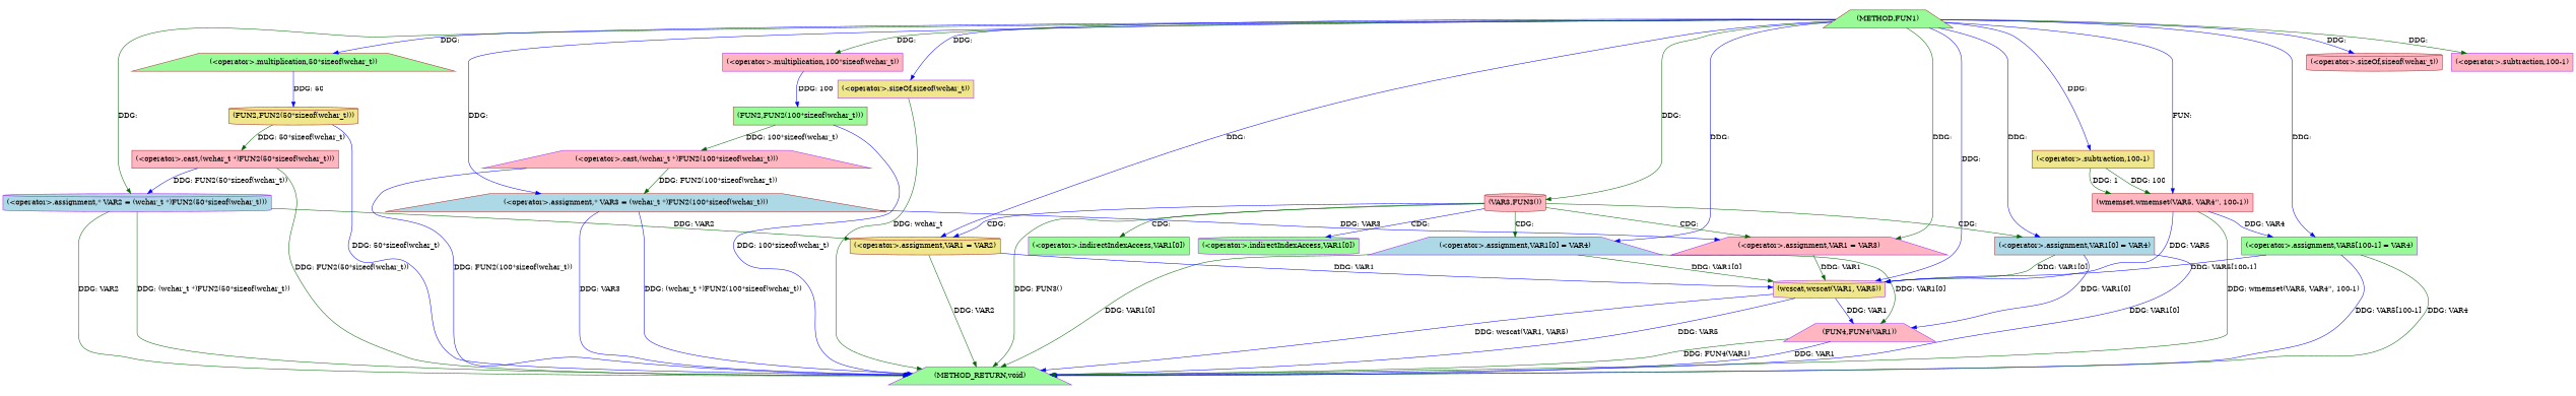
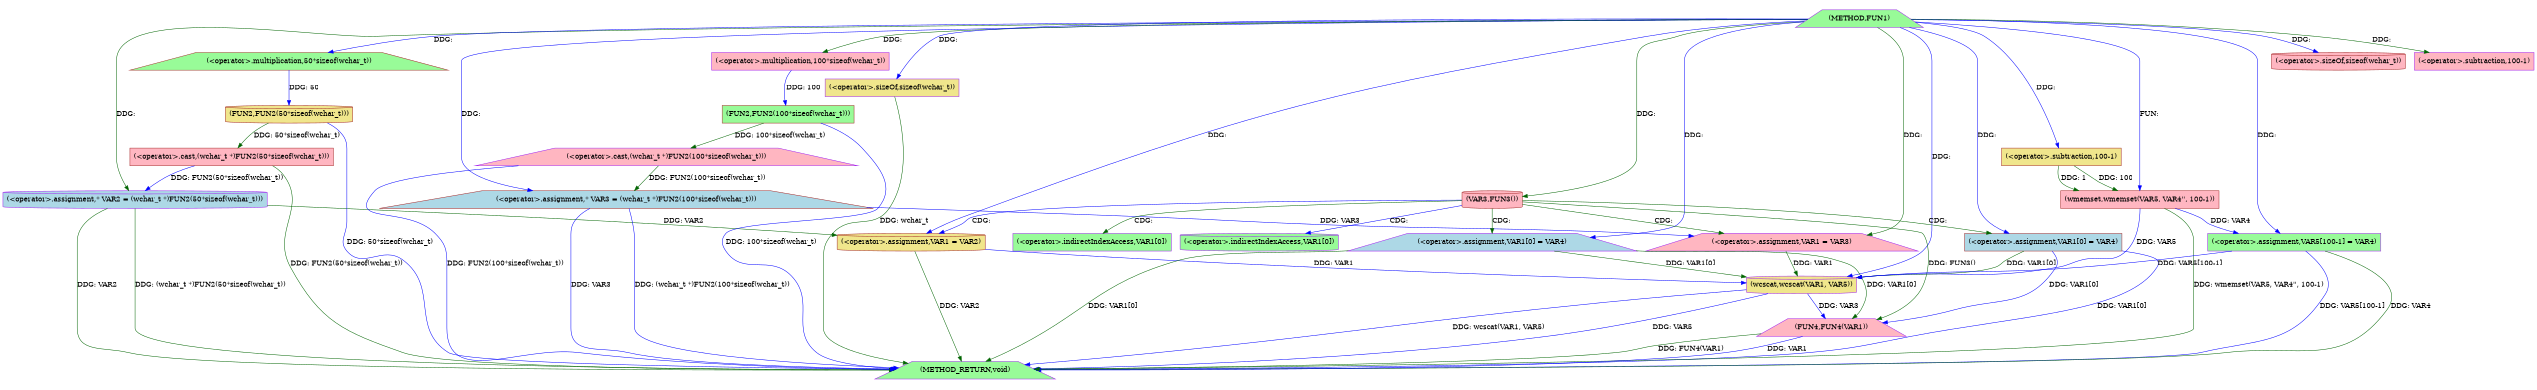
  digraph {
    node [color=purple fillcolor=lightpink shape=box style=filled]
    edge [color=blue]
-   n1 [color=brown fillcolor=palegreen label="(METHOD,FUN1)" shape=trapezium]
+   n1 [fillcolor=palegreen label="(METHOD,FUN1)" shape=trapezium]
    n2 [fillcolor=lightblue label="(<operator>.assignment,* VAR2 = (wchar_t *)FUN2(50*sizeof(wchar_t)))" shape=cylinder]
    n3 [color=brown fillcolor=palegreen label="(<operator>.multiplication,50*sizeof(wchar_t))" shape=trapezium]
    n4 [color=brown label="(<operator>.sizeOf,sizeof(wchar_t))" shape=cylinder]
    n5 [color=brown fillcolor=lightblue label="(<operator>.assignment,* VAR3 = (wchar_t *)FUN2(100*sizeof(wchar_t)))" shape=trapezium]
    n6 [label="(<operator>.multiplication,100*sizeof(wchar_t))"]
    n7 [fillcolor=khaki label="(<operator>.sizeOf,sizeof(wchar_t))"]
    n8 [color=brown label="(VAR3,FUN3())" shape=cylinder]
    n9 [color=brown fillcolor=khaki label="(<operator>.assignment,VAR1 = VAR2)" shape=cylinder]
    n10 [fillcolor=lightblue label="(<operator>.assignment,VAR1[0] = VAR4)" shape=trapezium]
    n11 [label="(<operator>.assignment,VAR1 = VAR3)" shape=trapezium]
    n12 [color=brown fillcolor=lightblue label="(<operator>.assignment,VAR1[0] = VAR4)"]
    n13 [color=brown label="(wmemset,wmemset(VAR5, VAR4'', 100-1))"]
    n14 [color=brown fillcolor=khaki label="(<operator>.subtraction,100-1)"]
    n15 [fillcolor=palegreen label="(<operator>.assignment,VAR5[100-1] = VAR4)"]
    n16 [label="(<operator>.subtraction,100-1)"]
    n17 [fillcolor=khaki label="(wcscat,wcscat(VAR1, VAR5))" shape=cylinder]
    n18 [fillcolor=palegreen label="(METHOD_RETURN,void)" shape=trapezium]
    n19 [color=brown fillcolor=khaki label="(FUN2,FUN2(50*sizeof(wchar_t)))" shape=cylinder]
    n20 [color=brown fillcolor=palegreen label="(FUN2,FUN2(100*sizeof(wchar_t)))"]
    n21 [fillcolor=palegreen label="(<operator>.indirectIndexAccess,VAR1[0])"]
    n22 [fillcolor=palegreen label="(<operator>.indirectIndexAccess,VAR1[0])" shape=cylinder]
    n23 [label="(FUN4,FUN4(VAR1))" shape=trapezium]
    n24 [color=brown label="(<operator>.cast,(wchar_t *)FUN2(50*sizeof(wchar_t)))"]
    n25 [label="(<operator>.cast,(wchar_t *)FUN2(100*sizeof(wchar_t)))" shape=trapezium]
    n1 -> n2 [color=darkgreen label="DDG: "]
    n1 -> n3 [label="DDG: "]
    n1 -> n4 [label="DDG: "]
    n1 -> n5 [label="DDG: "]
    n1 -> n6 [color=darkgreen label="DDG: "]
    n1 -> n7 [label="DDG: "]
    n1 -> n8 [color=darkgreen label="DDG: "]
    n1 -> n9 [label="DDG: "]
    n1 -> n10 [label="DDG: "]
    n1 -> n11 [color=darkgreen label="DDG: "]
    n1 -> n12 [label="DDG: "]
    n1 -> n13 [label="FUN: "]
    n1 -> n14 [label="DDG: "]
    n1 -> n15 [label="DDG: "]
    n1 -> n16 [color=darkgreen label="DDG: "]
    n1 -> n17 [label="DDG: "]
    n2 -> n9 [color=darkgreen label="DDG: VAR2"]
    n2 -> n18 [color=darkgreen label="DDG: VAR2"]
    n2 -> n18 [color=darkgreen label="DDG: (wchar_t *)FUN2(50*sizeof(wchar_t))"]
    n3 -> n19 [label="DDG: 50"]
    n5 -> n11 [label="DDG: VAR3"]
    n5 -> n18 [label="DDG: VAR3"]
    n5 -> n18 [label="DDG: (wchar_t *)FUN2(100*sizeof(wchar_t))"]
    n6 -> n20 [label="DDG: 100"]
    n7 -> n18 [color=darkgreen label="DDG: wchar_t"]
    n8 -> n9 [label="CDG: "]
    n8 -> n10 [color=darkgreen label="CDG: "]
    n8 -> n11 [color=darkgreen label="CDG: "]
    n8 -> n12 [color=darkgreen label="CDG: "]
-   n8 -> n18 [color=darkgreen label="DDG: FUN3()"]
+   n8 -> n23 [color=darkgreen label="DDG: FUN3()"]
    n8 -> n21 [color=darkgreen label="CDG: "]
    n8 -> n22 [label="CDG: "]
    n9 -> n17 [label="DDG: VAR1"]
    n9 -> n18 [color=darkgreen label="DDG: VAR2"]
    n10 -> n17 [color=darkgreen label="DDG: VAR1[0]"]
    n10 -> n18 [color=darkgreen label="DDG: VAR1[0]"]
    n10 -> n23 [color=darkgreen label="DDG: VAR1[0]"]
    n11 -> n17 [color=darkgreen label="DDG: VAR1"]
    n12 -> n17 [color=darkgreen label="DDG: VAR1[0]"]
    n12 -> n18 [label="DDG: VAR1[0]"]
    n12 -> n23 [label="DDG: VAR1[0]"]
    n13 -> n15 [label="DDG: VAR4"]
    n13 -> n17 [label="DDG: VAR5"]
    n13 -> n18 [color=darkgreen label="DDG: wmemset(VAR5, VAR4'', 100-1)"]
    n14 -> n13 [color=darkgreen label="DDG: 100"]
    n14 -> n13 [color=darkgreen label="DDG: 1"]
    n15 -> n17 [label="DDG: VAR5[100-1]"]
    n15 -> n18 [label="DDG: VAR5[100-1]"]
    n15 -> n18 [color=darkgreen label="DDG: VAR4"]
    n17 -> n18 [label="DDG: wcscat(VAR1, VAR5)"]
    n17 -> n18 [label="DDG: VAR5"]
-   n17 -> n23 [label="DDG: VAR1"]
+   n17 -> n23 [label="DDG: VAR3"]
    n19 -> n18 [label="DDG: 50*sizeof(wchar_t)"]
    n19 -> n24 [color=darkgreen label="DDG: 50*sizeof(wchar_t)"]
    n20 -> n18 [label="DDG: 100*sizeof(wchar_t)"]
    n20 -> n25 [color=darkgreen label="DDG: 100*sizeof(wchar_t)"]
    n23 -> n18 [label="DDG: VAR1"]
    n23 -> n18 [color=darkgreen label="DDG: FUN4(VAR1)"]
    n24 -> n2 [label="DDG: FUN2(50*sizeof(wchar_t))"]
    n24 -> n18 [color=darkgreen label="DDG: FUN2(50*sizeof(wchar_t))"]
    n25 -> n5 [color=darkgreen label="DDG: FUN2(100*sizeof(wchar_t))"]
    n25 -> n18 [label="DDG: FUN2(100*sizeof(wchar_t))"]
  }
